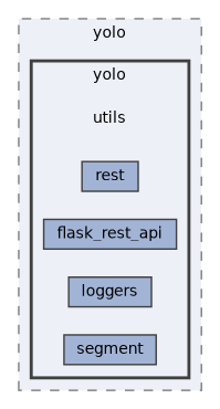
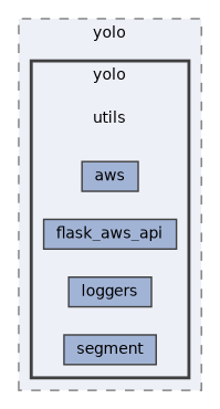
  digraph {
    compound=true
    rankdir=LR
    node [fontname=Helvetica fontsize=10 shape=box color=grey25 fillcolor="#a2b4d6" style=filled]
    n1 [height=0.2 label=utils shape=plaintext width=0.4 color="" fillcolor="" style=""]
-   n2 [height=0.2 label=rest width=0.4]
-   n3 [height=0.2 label=flask_rest_api width=0.4]
+   n2 [height=0.2 label=aws width=0.4]
+   n3 [height=0.2 label=flask_aws_api width=0.4]
    n4 [height=0.2 label=loggers width=0.4]
    n5 [height=0.2 label=segment width=0.4]
    subgraph cluster_1 {
      bgcolor="#edf0f7"
      fontname=Helvetica
      fontsize=10
      label=yolo
      pencolor=grey50
      style="filled,dashed"
      subgraph cluster_2 {
        bgcolor="#edf0f7"
        fontname=Helvetica
        fontsize=10
        pencolor=grey25
        style="filled,bold"
        n1
        n2
        n3
        n4
        n5
      }
    }
  }
